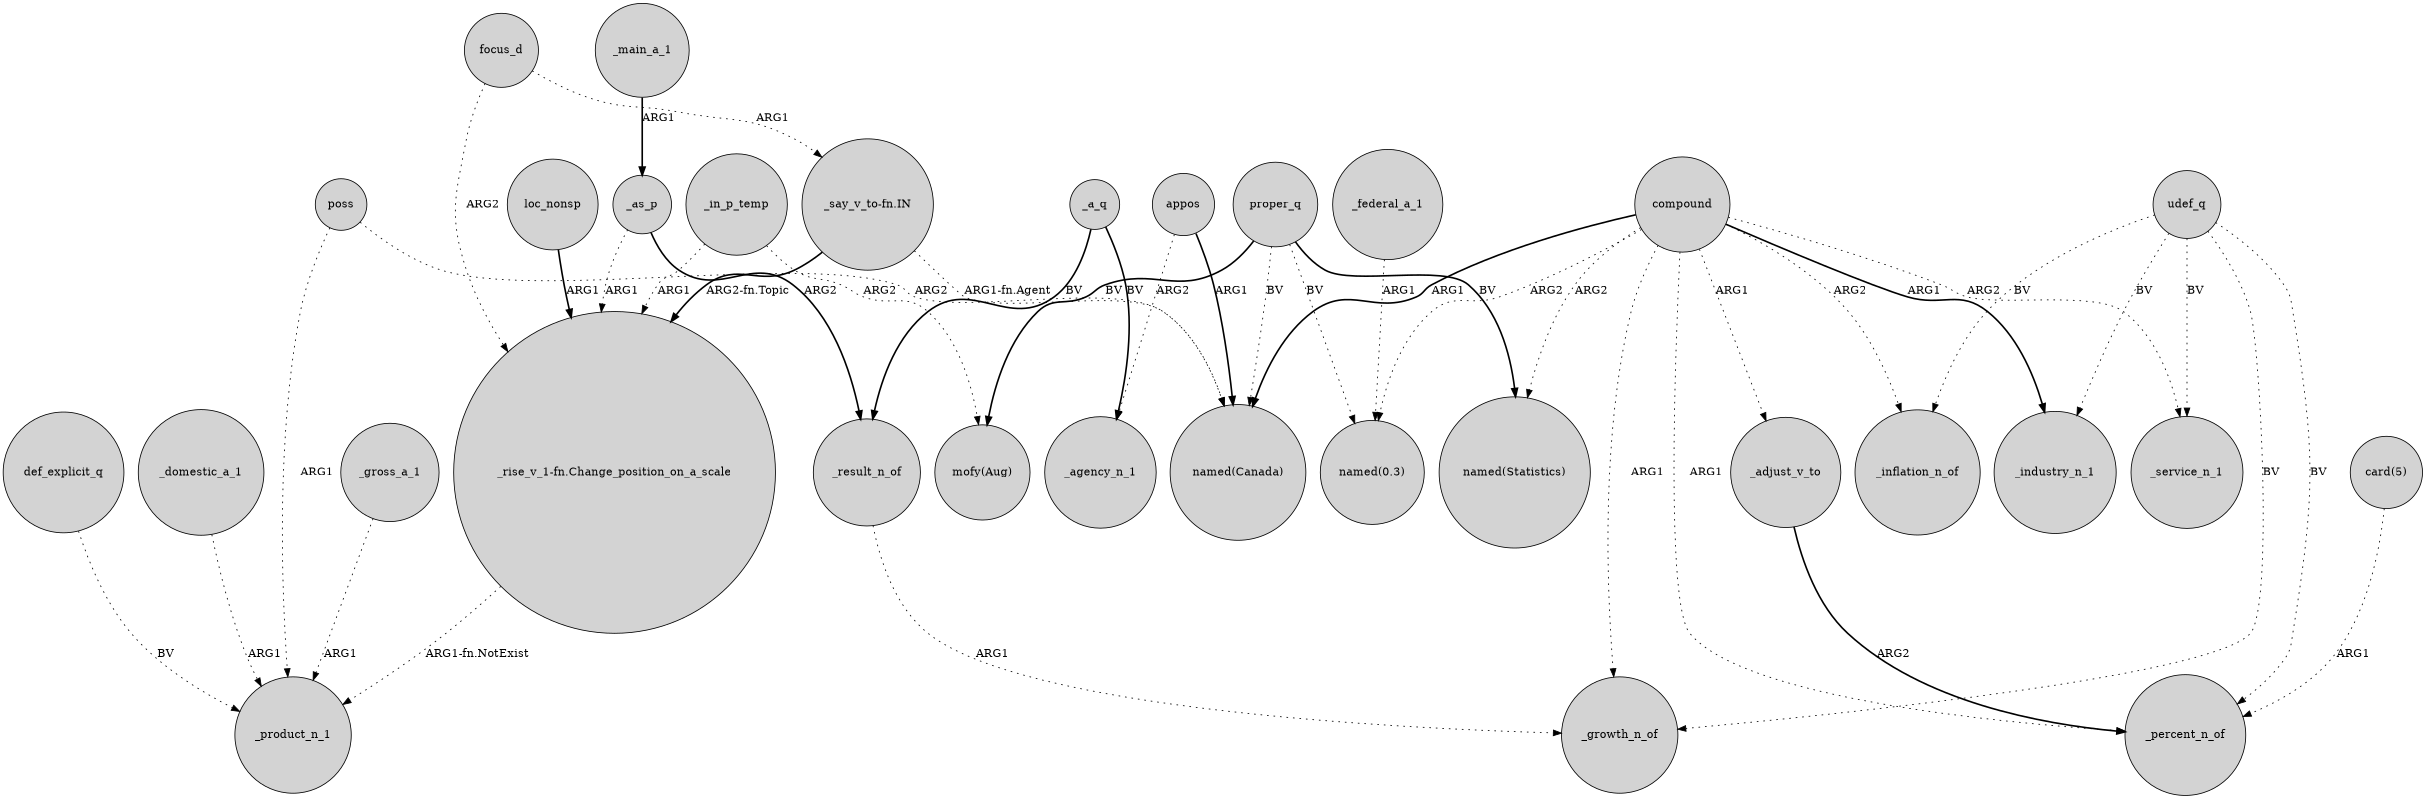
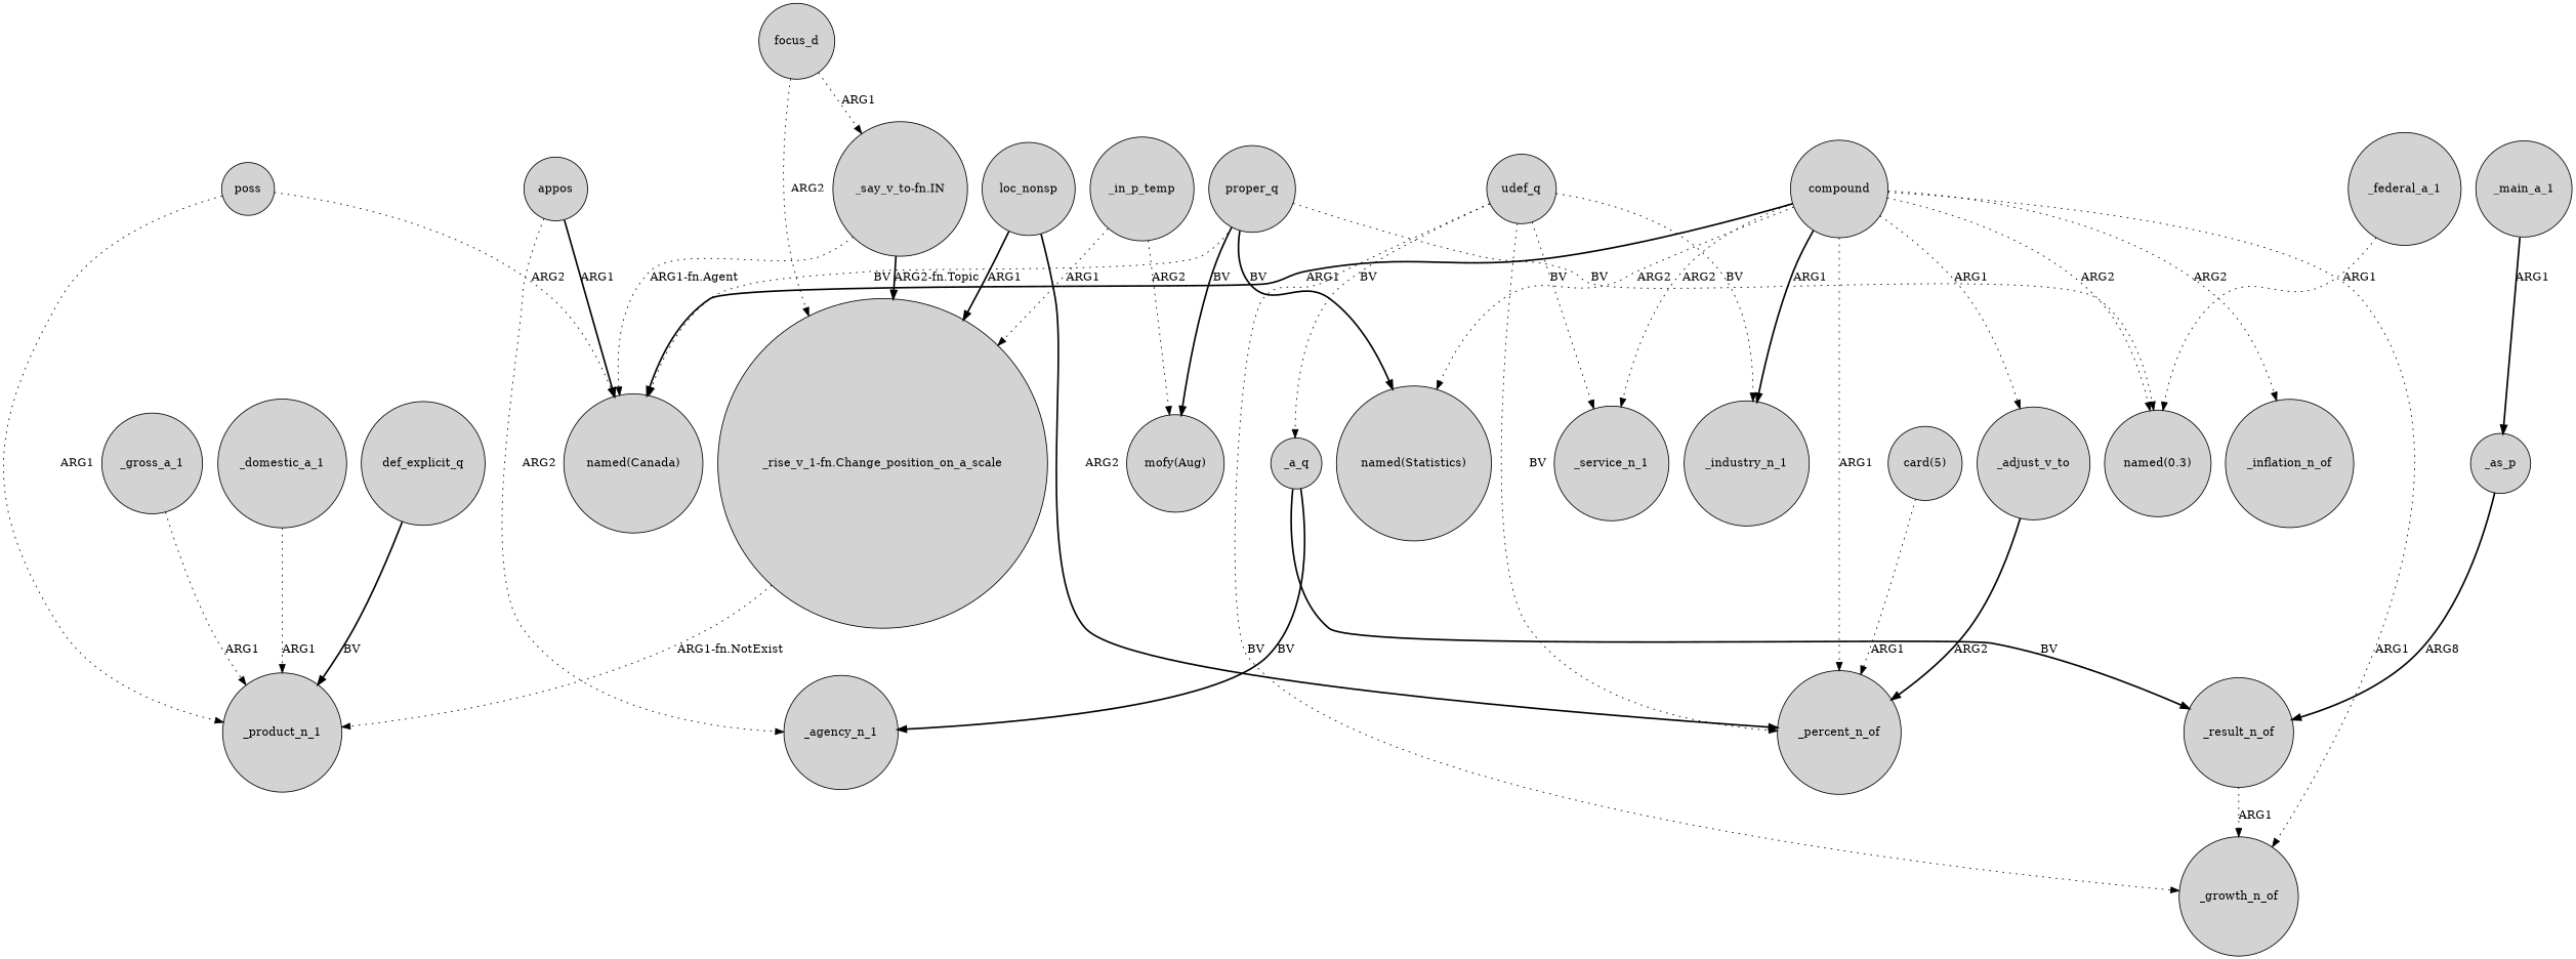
  digraph {
    node [shape=circle style=filled]
    edge [style=dotted]
    _domestic_a_1
    _product_n_1
    def_explicit_q
    n4 [label="card(5)"]
    _percent_n_of
    udef_q
    _inflation_n_of
    _service_n_1
    _industry_n_1
    _growth_n_of
    poss
    "named(Canada)"
    compound
    "named(0.3)"
    _adjust_v_to
    "named(Statistics)"
    proper_q
    "mofy(Aug)"
    _gross_a_1
    _a_q
    _result_n_of
    _agency_n_1
    "_say_v_to-fn.IN"
    "_rise_v_1-fn.Change_position_on_a_scale"
    appos
    _as_p
    _in_p_temp
    loc_nonsp
    _federal_a_1
    _main_a_1
    focus_d
    _domestic_a_1 -> _product_n_1 [label=ARG1]
-   def_explicit_q -> _product_n_1 [label=BV]
+   def_explicit_q -> _product_n_1 [label=BV style=bold]
    n4 -> _percent_n_of [label=ARG1]
    udef_q -> _percent_n_of [label=BV]
-   udef_q -> _inflation_n_of [label=BV]
+   udef_q -> _a_q [label=BV]
    udef_q -> _service_n_1 [label=BV]
    udef_q -> _industry_n_1 [label=BV]
    udef_q -> _growth_n_of [label=BV]
    poss -> _product_n_1 [label=ARG1]
    poss -> "named(Canada)" [label=ARG2]
    compound -> _percent_n_of [label=ARG1]
    compound -> _inflation_n_of [label=ARG2]
    compound -> _service_n_1 [label=ARG2]
    compound -> _industry_n_1 [label=ARG1 style=bold]
    compound -> _growth_n_of [label=ARG1]
    compound -> "named(Canada)" [label=ARG1 style=bold]
    compound -> "named(0.3)" [label=ARG2]
    compound -> _adjust_v_to [label=ARG1]
    compound -> "named(Statistics)" [label=ARG2]
    _adjust_v_to -> _percent_n_of [label=ARG2 style=bold]
    proper_q -> "named(Canada)" [label=BV]
    proper_q -> "named(0.3)" [label=BV]
    proper_q -> "named(Statistics)" [label=BV style=bold]
    proper_q -> "mofy(Aug)" [label=BV style=bold]
    _gross_a_1 -> _product_n_1 [label=ARG1]
    _a_q -> _result_n_of [label=BV style=bold]
    _a_q -> _agency_n_1 [label=BV style=bold]
    _result_n_of -> _growth_n_of [label=ARG1]
    "_say_v_to-fn.IN" -> "named(Canada)" [label="ARG1-fn.Agent"]
    "_say_v_to-fn.IN" -> "_rise_v_1-fn.Change_position_on_a_scale" [label="ARG2-fn.Topic" style=bold]
    "_rise_v_1-fn.Change_position_on_a_scale" -> _product_n_1 [label="ARG1-fn.NotExist"]
    appos -> "named(Canada)" [label=ARG1 style=bold]
    appos -> _agency_n_1 [label=ARG2]
-   _as_p -> _result_n_of [label=ARG2 style=bold]
-   _as_p -> "_rise_v_1-fn.Change_position_on_a_scale" [label=ARG1]
+   _as_p -> _result_n_of [label=ARG8 style=bold]
    _in_p_temp -> "mofy(Aug)" [label=ARG2]
    _in_p_temp -> "_rise_v_1-fn.Change_position_on_a_scale" [label=ARG1]
+   loc_nonsp -> _percent_n_of [label=ARG2 style=bold]
    loc_nonsp -> "_rise_v_1-fn.Change_position_on_a_scale" [label=ARG1 style=bold]
    _federal_a_1 -> "named(0.3)" [label=ARG1]
    _main_a_1 -> _as_p [label=ARG1 style=bold]
    focus_d -> "_say_v_to-fn.IN" [label=ARG1]
    focus_d -> "_rise_v_1-fn.Change_position_on_a_scale" [label=ARG2]
  }
